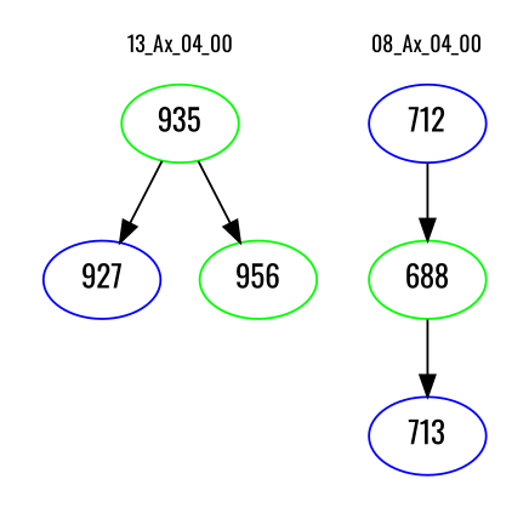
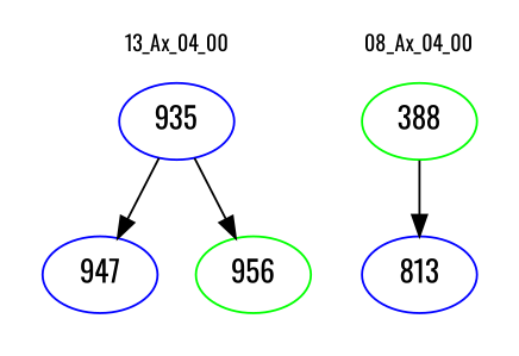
  digraph {
    fontname=Oswald
    node [color=blue fontname=Oswald]
    edge [color=black fontname=Oswald]
-   n1 [label=927]
-   n2 [color=green label=935]
+   n1 [label=947]
+   n2 [label=935]
    n3 [color=green label=956]
-   n4 [label=712]
-   n5 [color=green label=688]
-   n6 [label=713]
+   n5 [color=green label=388]
+   n6 [label=813]
    subgraph cluster_1 {
      color=white
      fontsize=10
      label="13_Ax_04_00"
      n1
      n2
      n3
    }
    subgraph cluster_2 {
      color=white
      fontsize=10
      label="08_Ax_04_00"
-     n4
      n5
      n6
    }
    n2 -> n1
    n2 -> n3
-   n4 -> n5
    n5 -> n6
  }
